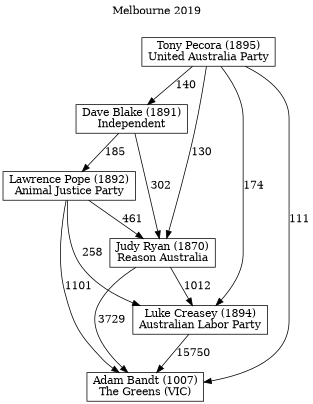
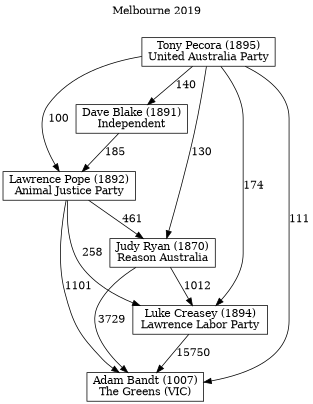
  digraph {
    label="Melbourne 2019"
    labelloc=t
    mclimit=10
    node [shape=box]
    n1 [label="Adam Bandt (1007)\nThe Greens (VIC)"]
    n2 [label="Dave Blake (1891)\nIndependent"]
    n3 [label="Judy Ryan (1870)\nReason Australia"]
    n4 [label="Lawrence Pope (1892)\nAnimal Justice Party"]
-   n5 [label="Luke Creasey (1894)\nAustralian Labor Party"]
+   n5 [label="Luke Creasey (1894)\nLawrence Labor Party"]
    n6 [label="Tony Pecora (1895)\nUnited Australia Party"]
-   n2 -> n3 [label=302]
    n2 -> n4 [label=185]
    n3 -> n1 [label=3729]
    n3 -> n5 [label=1012]
    n4 -> n1 [label=1101]
    n4 -> n3 [label=461]
    n4 -> n5 [label=258]
    n5 -> n1 [label=15750]
    n6 -> n1 [label=111]
    n6 -> n2 [label=140]
    n6 -> n3 [label=130]
+   n6 -> n4 [label=100]
    n6 -> n5 [label=174]
  }
